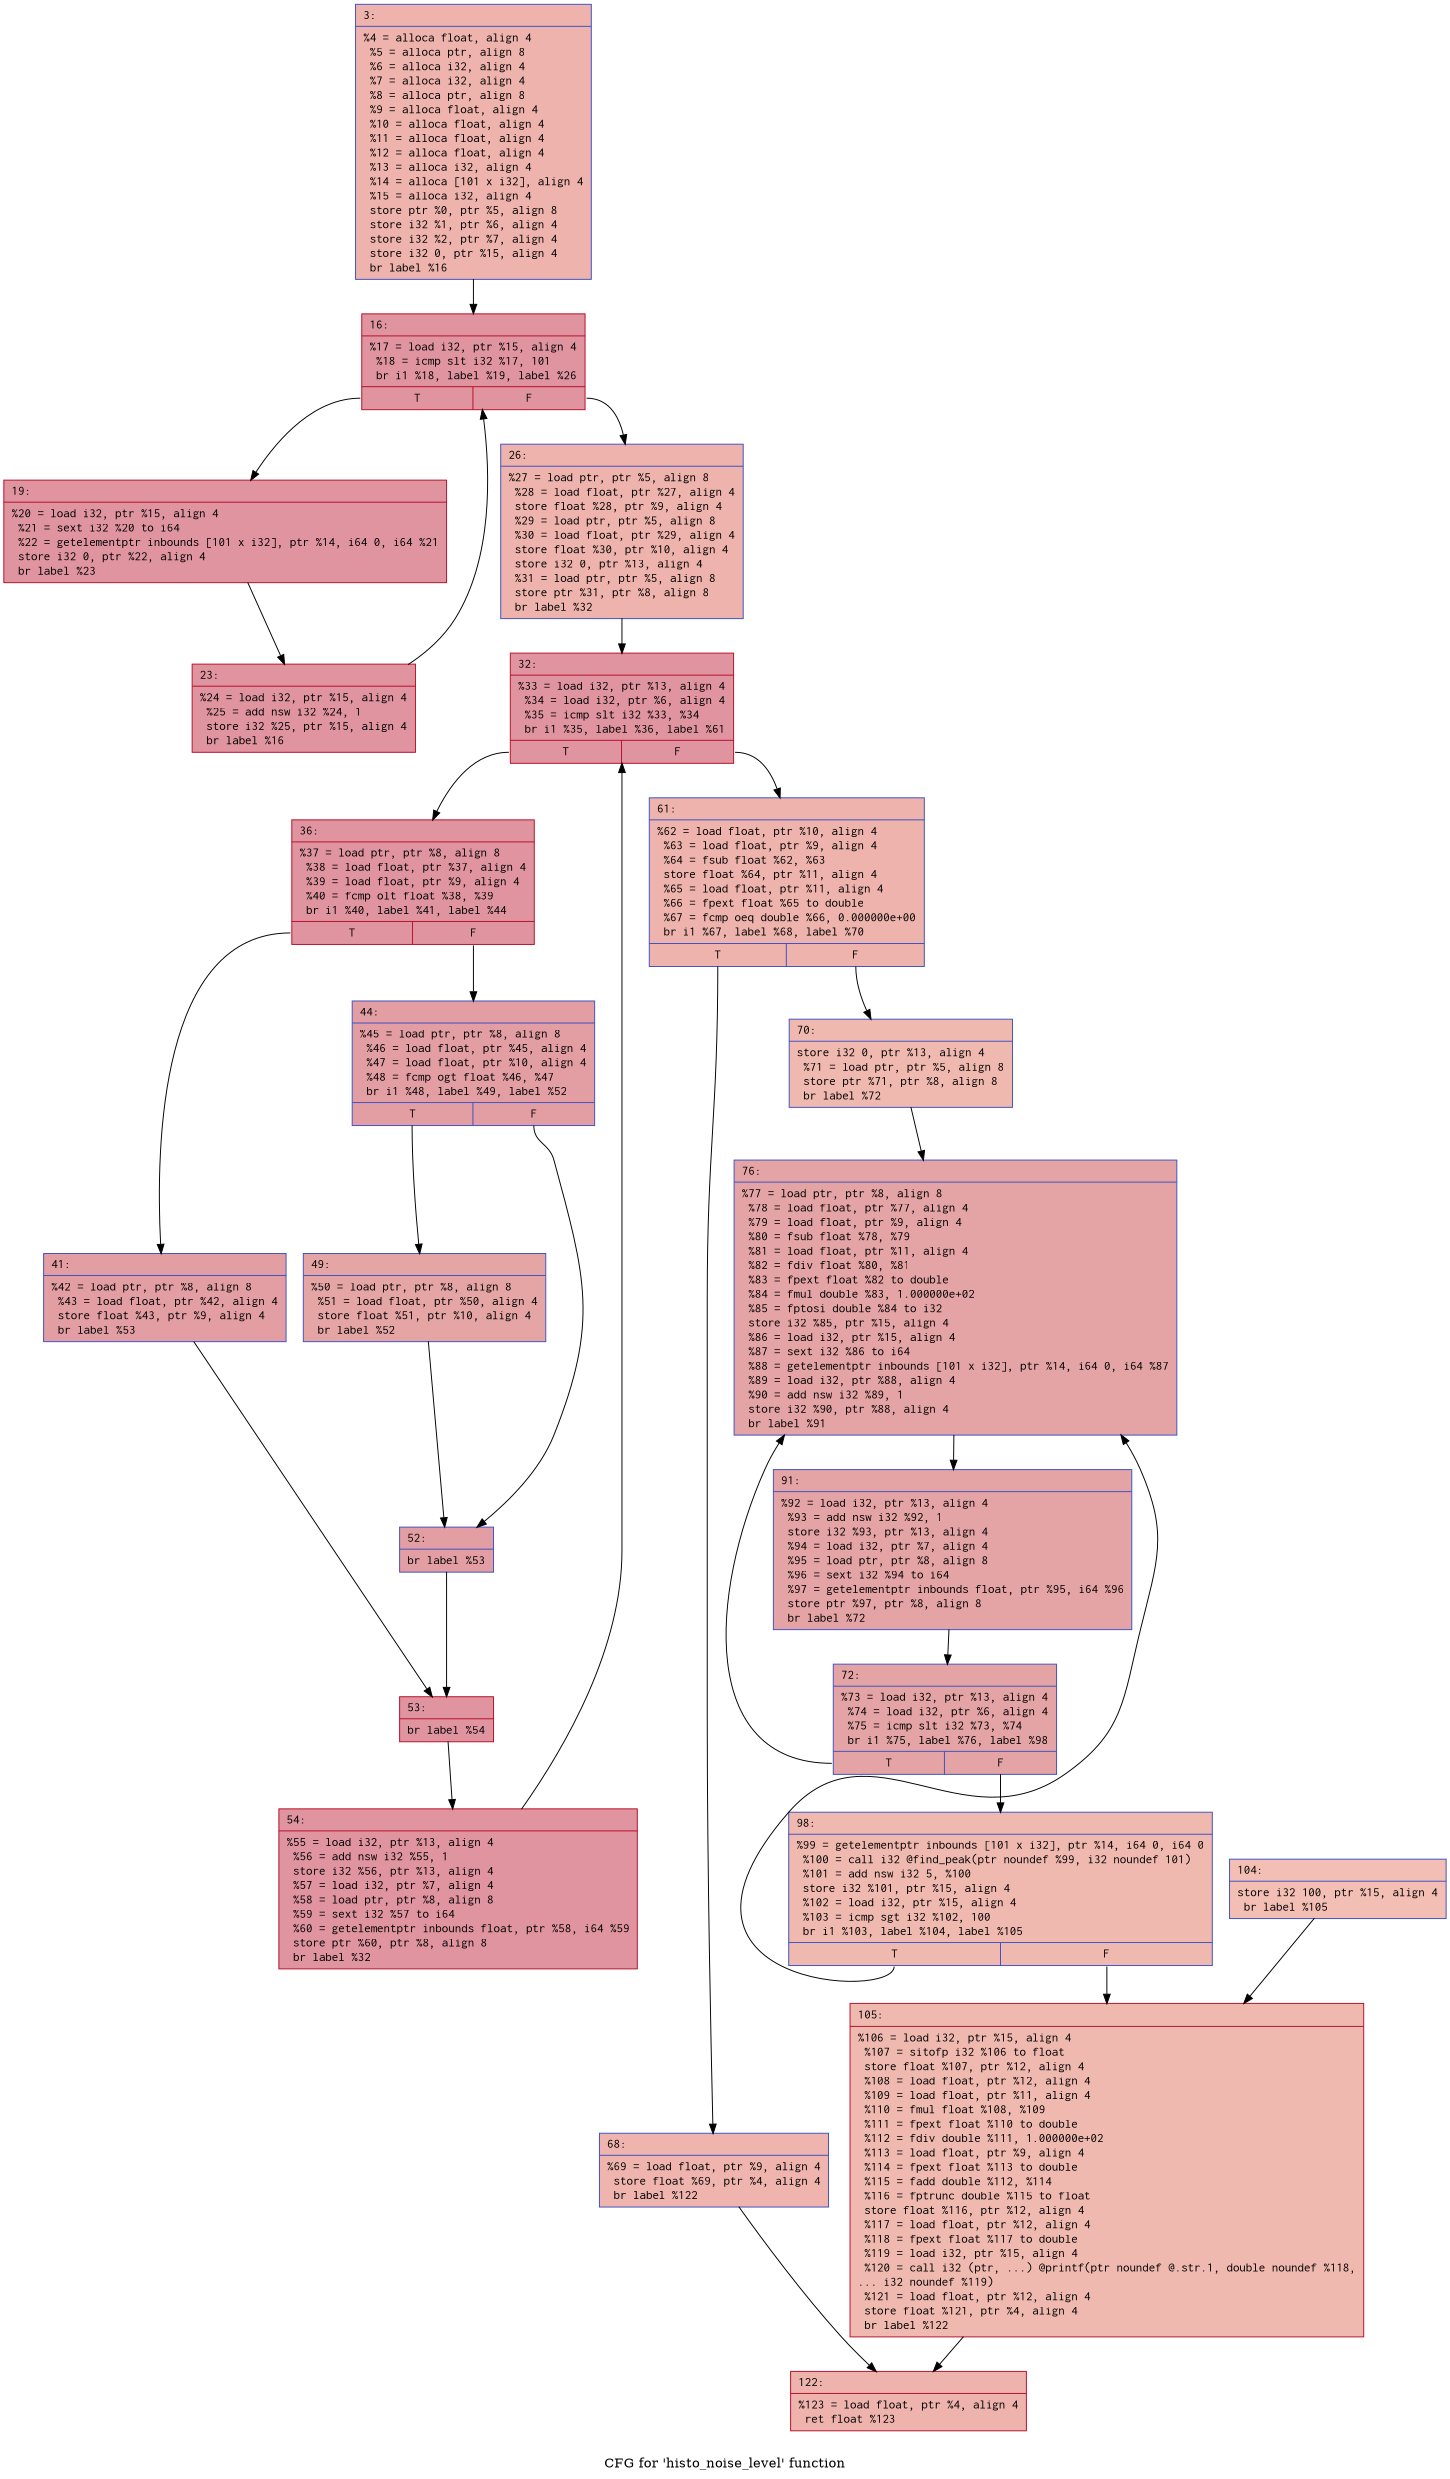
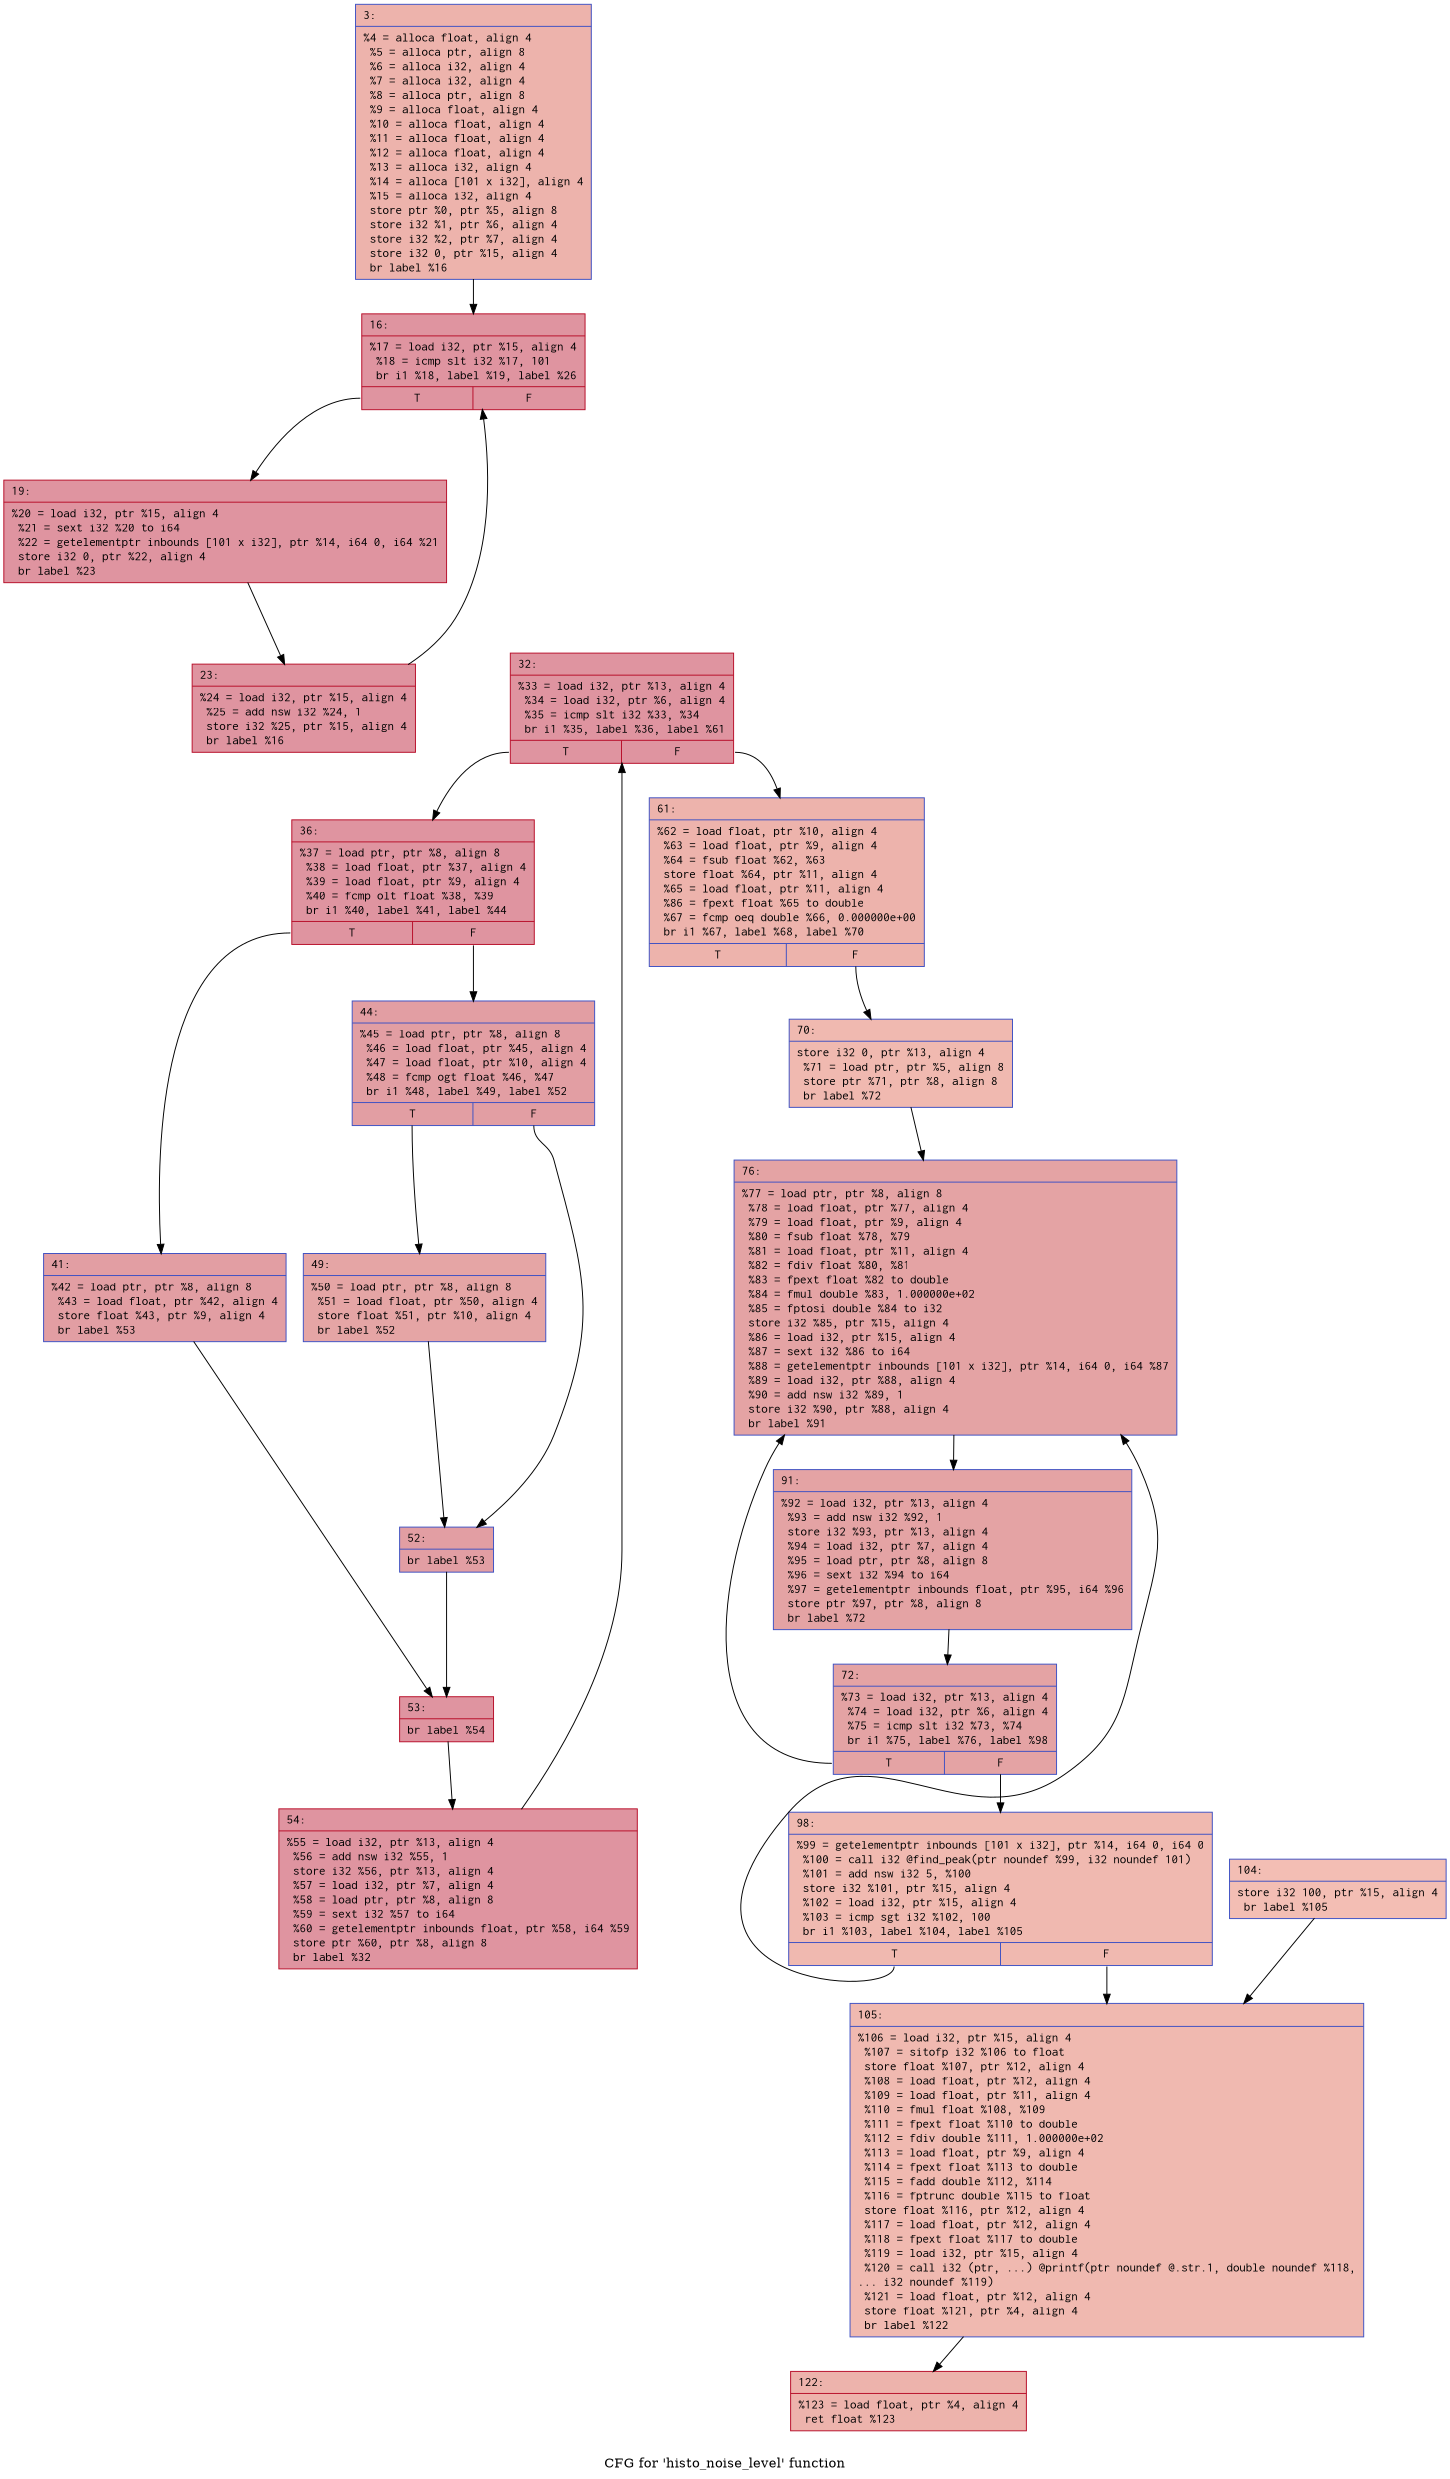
  digraph {
    label="CFG for 'histo_noise_level' function"
    node [color="#3d50c3ff" fillcolor="#b70d2870" fontname=Courier shape=record style=filled]
    n1 [fillcolor="#d6524470" label="{3:\l|  %4 = alloca float, align 4\l  %5 = alloca ptr, align 8\l  %6 = alloca i32, align 4\l  %7 = alloca i32, align 4\l  %8 = alloca ptr, align 8\l  %9 = alloca float, align 4\l  %10 = alloca float, align 4\l  %11 = alloca float, align 4\l  %12 = alloca float, align 4\l  %13 = alloca i32, align 4\l  %14 = alloca [101 x i32], align 4\l  %15 = alloca i32, align 4\l  store ptr %0, ptr %5, align 8\l  store i32 %1, ptr %6, align 4\l  store i32 %2, ptr %7, align 4\l  store i32 0, ptr %15, align 4\l  br label %16\l}"]
    n2 [color="#b70d28ff" label="{16:\l|  %17 = load i32, ptr %15, align 4\l  %18 = icmp slt i32 %17, 101\l  br i1 %18, label %19, label %26\l|{<s0>T|<s1>F}}"]
    n3 [color="#b70d28ff" label="{19:\l|  %20 = load i32, ptr %15, align 4\l  %21 = sext i32 %20 to i64\l  %22 = getelementptr inbounds [101 x i32], ptr %14, i64 0, i64 %21\l  store i32 0, ptr %22, align 4\l  br label %23\l}"]
-   n4 [fillcolor="#d6524470" label="{26:\l|  %27 = load ptr, ptr %5, align 8\l  %28 = load float, ptr %27, align 4\l  store float %28, ptr %9, align 4\l  %29 = load ptr, ptr %5, align 8\l  %30 = load float, ptr %29, align 4\l  store float %30, ptr %10, align 4\l  store i32 0, ptr %13, align 4\l  %31 = load ptr, ptr %5, align 8\l  store ptr %31, ptr %8, align 8\l  br label %32\l}"]
    n5 [color="#b70d28ff" label="{23:\l|  %24 = load i32, ptr %15, align 4\l  %25 = add nsw i32 %24, 1\l  store i32 %25, ptr %15, align 4\l  br label %16\l}"]
    n6 [color="#b70d28ff" label="{32:\l|  %33 = load i32, ptr %13, align 4\l  %34 = load i32, ptr %6, align 4\l  %35 = icmp slt i32 %33, %34\l  br i1 %35, label %36, label %61\l|{<s0>T|<s1>F}}"]
    n7 [color="#b70d28ff" label="{36:\l|  %37 = load ptr, ptr %8, align 8\l  %38 = load float, ptr %37, align 4\l  %39 = load float, ptr %9, align 4\l  %40 = fcmp olt float %38, %39\l  br i1 %40, label %41, label %44\l|{<s0>T|<s1>F}}"]
-   n8 [fillcolor="#d6524470" label="{61:\l|  %62 = load float, ptr %10, align 4\l  %63 = load float, ptr %9, align 4\l  %64 = fsub float %62, %63\l  store float %64, ptr %11, align 4\l  %65 = load float, ptr %11, align 4\l  %66 = fpext float %65 to double\l  %67 = fcmp oeq double %66, 0.000000e+00\l  br i1 %67, label %68, label %70\l|{<s0>T|<s1>F}}"]
+   n8 [fillcolor="#d6524470" label="{61:\l|  %62 = load float, ptr %10, align 4\l  %63 = load float, ptr %9, align 4\l  %64 = fsub float %62, %63\l  store float %64, ptr %11, align 4\l  %65 = load float, ptr %11, align 4\l  %86 = fpext float %65 to double\l  %67 = fcmp oeq double %66, 0.000000e+00\l  br i1 %67, label %68, label %70\l|{<s0>T|<s1>F}}"]
    n9 [fillcolor="#be242e70" label="{41:\l|  %42 = load ptr, ptr %8, align 8\l  %43 = load float, ptr %42, align 4\l  store float %43, ptr %9, align 4\l  br label %53\l}"]
    n10 [fillcolor="#be242e70" label="{44:\l|  %45 = load ptr, ptr %8, align 8\l  %46 = load float, ptr %45, align 4\l  %47 = load float, ptr %10, align 4\l  %48 = fcmp ogt float %46, %47\l  br i1 %48, label %49, label %52\l|{<s0>T|<s1>F}}"]
-   n11 [fillcolor="#d8564670" label="{68:\l|  %69 = load float, ptr %9, align 4\l  store float %69, ptr %4, align 4\l  br label %122\l}"]
    n12 [fillcolor="#de614d70" label="{70:\l|  store i32 0, ptr %13, align 4\l  %71 = load ptr, ptr %5, align 8\l  store ptr %71, ptr %8, align 8\l  br label %72\l}"]
    n13 [color="#b70d28ff" label="{53:\l|  br label %54\l}"]
    n14 [fillcolor="#c5333470" label="{49:\l|  %50 = load ptr, ptr %8, align 8\l  %51 = load float, ptr %50, align 4\l  store float %51, ptr %10, align 4\l  br label %52\l}"]
    n15 [fillcolor="#be242e70" label="{52:\l|  br label %53\l}"]
    n16 [color="#b70d28ff" fillcolor="#d6524470" label="{122:\l|  %123 = load float, ptr %4, align 4\l  ret float %123\l}"]
    n17 [fillcolor="#c32e3170" label="{76:\l|  %77 = load ptr, ptr %8, align 8\l  %78 = load float, ptr %77, align 4\l  %79 = load float, ptr %9, align 4\l  %80 = fsub float %78, %79\l  %81 = load float, ptr %11, align 4\l  %82 = fdiv float %80, %81\l  %83 = fpext float %82 to double\l  %84 = fmul double %83, 1.000000e+02\l  %85 = fptosi double %84 to i32\l  store i32 %85, ptr %15, align 4\l  %86 = load i32, ptr %15, align 4\l  %87 = sext i32 %86 to i64\l  %88 = getelementptr inbounds [101 x i32], ptr %14, i64 0, i64 %87\l  %89 = load i32, ptr %88, align 4\l  %90 = add nsw i32 %89, 1\l  store i32 %90, ptr %88, align 4\l  br label %91\l}"]
    n18 [color="#b70d28ff" label="{54:\l|  %55 = load i32, ptr %13, align 4\l  %56 = add nsw i32 %55, 1\l  store i32 %56, ptr %13, align 4\l  %57 = load i32, ptr %7, align 4\l  %58 = load ptr, ptr %8, align 8\l  %59 = sext i32 %57 to i64\l  %60 = getelementptr inbounds float, ptr %58, i64 %59\l  store ptr %60, ptr %8, align 8\l  br label %32\l}"]
    n19 [fillcolor="#c32e3170" label="{72:\l|  %73 = load i32, ptr %13, align 4\l  %74 = load i32, ptr %6, align 4\l  %75 = icmp slt i32 %73, %74\l  br i1 %75, label %76, label %98\l|{<s0>T|<s1>F}}"]
    n20 [fillcolor="#de614d70" label="{98:\l|  %99 = getelementptr inbounds [101 x i32], ptr %14, i64 0, i64 0\l  %100 = call i32 @find_peak(ptr noundef %99, i32 noundef 101)\l  %101 = add nsw i32 5, %100\l  store i32 %101, ptr %15, align 4\l  %102 = load i32, ptr %15, align 4\l  %103 = icmp sgt i32 %102, 100\l  br i1 %103, label %104, label %105\l|{<s0>T|<s1>F}}"]
    n21 [fillcolor="#c32e3170" label="{91:\l|  %92 = load i32, ptr %13, align 4\l  %93 = add nsw i32 %92, 1\l  store i32 %93, ptr %13, align 4\l  %94 = load i32, ptr %7, align 4\l  %95 = load ptr, ptr %8, align 8\l  %96 = sext i32 %94 to i64\l  %97 = getelementptr inbounds float, ptr %95, i64 %96\l  store ptr %97, ptr %8, align 8\l  br label %72\l}"]
-   n22 [color="#b70d28ff" fillcolor="#de614d70" label="{105:\l|  %106 = load i32, ptr %15, align 4\l  %107 = sitofp i32 %106 to float\l  store float %107, ptr %12, align 4\l  %108 = load float, ptr %12, align 4\l  %109 = load float, ptr %11, align 4\l  %110 = fmul float %108, %109\l  %111 = fpext float %110 to double\l  %112 = fdiv double %111, 1.000000e+02\l  %113 = load float, ptr %9, align 4\l  %114 = fpext float %113 to double\l  %115 = fadd double %112, %114\l  %116 = fptrunc double %115 to float\l  store float %116, ptr %12, align 4\l  %117 = load float, ptr %12, align 4\l  %118 = fpext float %117 to double\l  %119 = load i32, ptr %15, align 4\l  %120 = call i32 (ptr, ...) @printf(ptr noundef @.str.1, double noundef %118,\l... i32 noundef %119)\l  %121 = load float, ptr %12, align 4\l  store float %121, ptr %4, align 4\l  br label %122\l}"]
+   n22 [fillcolor="#de614d70" label="{105:\l|  %106 = load i32, ptr %15, align 4\l  %107 = sitofp i32 %106 to float\l  store float %107, ptr %12, align 4\l  %108 = load float, ptr %12, align 4\l  %109 = load float, ptr %11, align 4\l  %110 = fmul float %108, %109\l  %111 = fpext float %110 to double\l  %112 = fdiv double %111, 1.000000e+02\l  %113 = load float, ptr %9, align 4\l  %114 = fpext float %113 to double\l  %115 = fadd double %112, %114\l  %116 = fptrunc double %115 to float\l  store float %116, ptr %12, align 4\l  %117 = load float, ptr %12, align 4\l  %118 = fpext float %117 to double\l  %119 = load i32, ptr %15, align 4\l  %120 = call i32 (ptr, ...) @printf(ptr noundef @.str.1, double noundef %118,\l... i32 noundef %119)\l  %121 = load float, ptr %12, align 4\l  store float %121, ptr %4, align 4\l  br label %122\l}"]
    n23 [fillcolor="#e36c5570" label="{104:\l|  store i32 100, ptr %15, align 4\l  br label %105\l}"]
    n1 -> n2
    n2 -> n3 [tailport=s0]
-   n2 -> n4 [tailport=s1]
    n3 -> n5
-   n4 -> n6
    n5 -> n2
    n6 -> n7 [tailport=s0]
    n6 -> n8 [tailport=s1]
    n7 -> n9 [tailport=s0]
    n7 -> n10 [tailport=s1]
-   n8 -> n11 [tailport=s0]
    n8 -> n12 [tailport=s1]
    n9 -> n13
    n10 -> n14 [tailport=s0]
    n10 -> n15 [tailport=s1]
-   n11 -> n16
    n12 -> n17
    n13 -> n18
    n14 -> n15
    n15 -> n13
    n17 -> n21
    n18 -> n6
    n19 -> n17 [tailport=s0]
    n19 -> n20 [tailport=s1]
    n20 -> n17 [tailport=s0]
    n20 -> n22 [tailport=s1]
    n21 -> n19
    n22 -> n16
    n23 -> n22
  }
